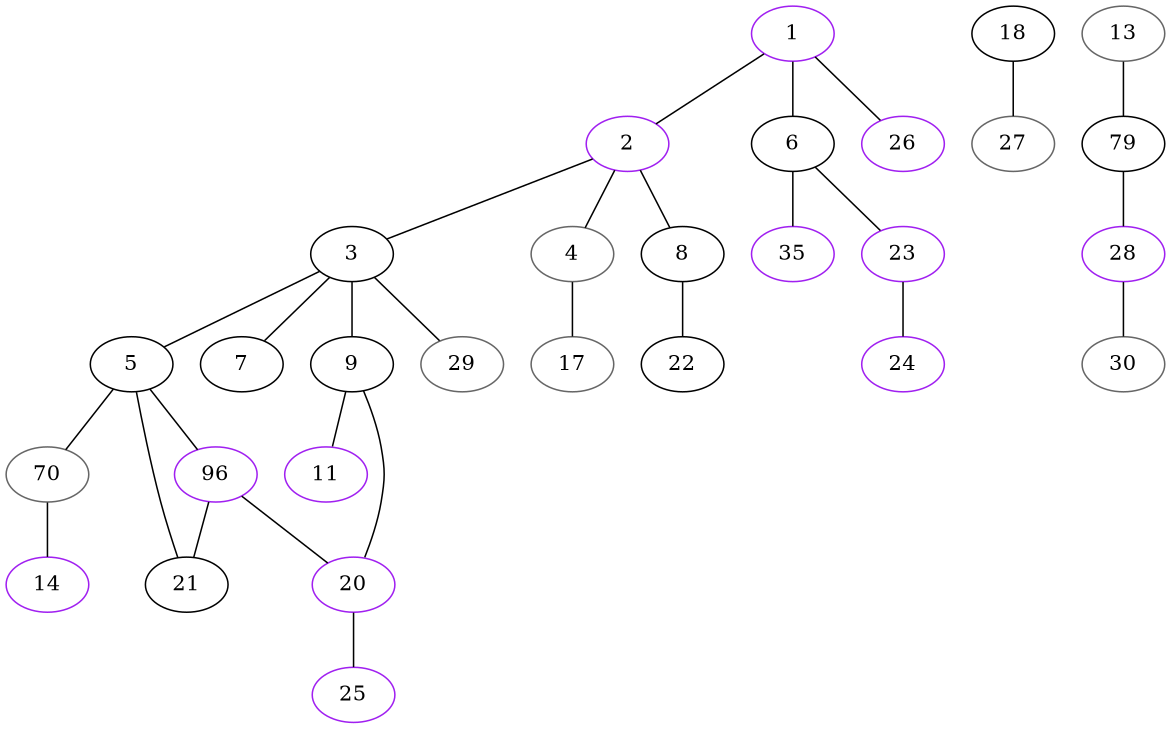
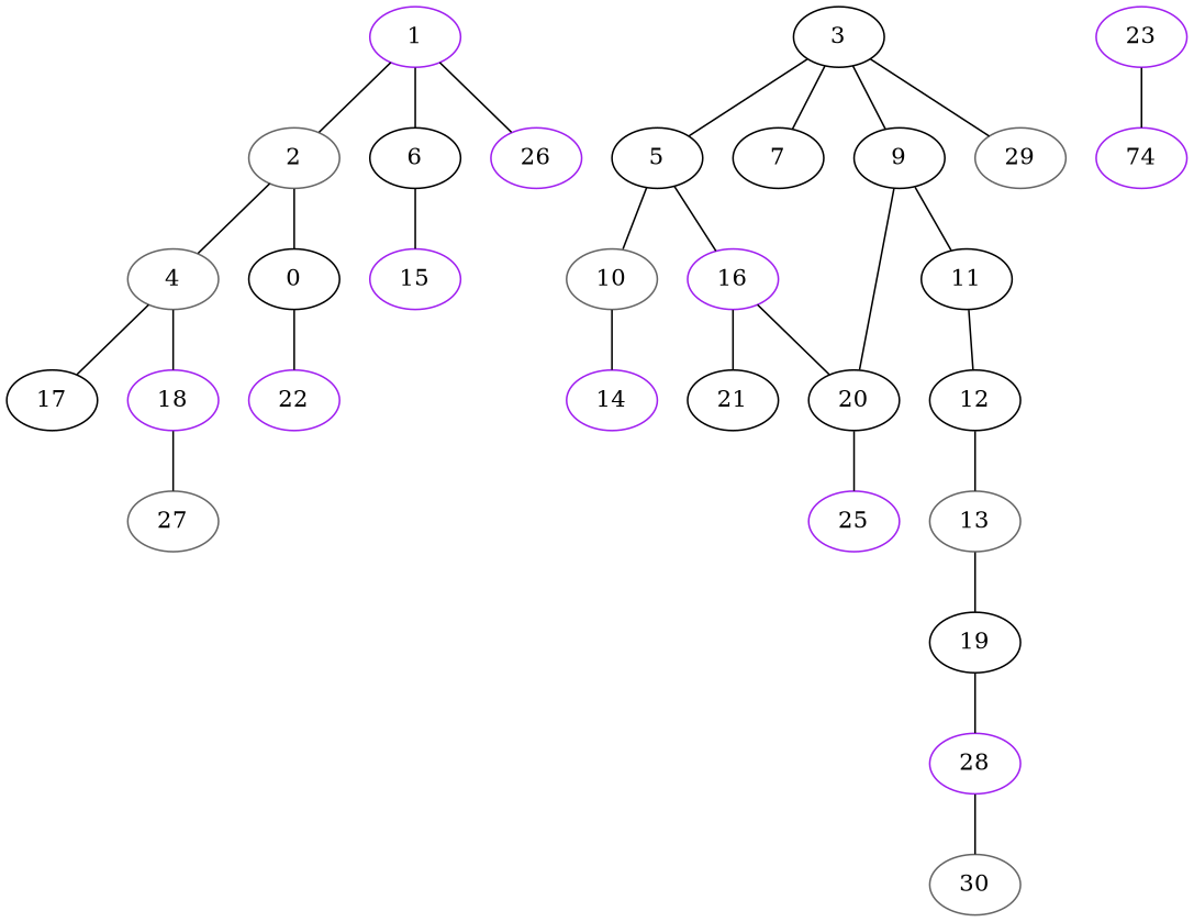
  graph {
    node [color=purple]
    1
-   2
+   2 [color=gray40]
    6 [color=black]
    26
    3 [color=black]
    4 [color=gray40]
-   8 [color=black]
-   15 [label=35]
+   8 [color=black label=0]
+   15
    23
    5 [color=black]
    7 [color=black]
    9 [color=black]
    29 [color=gray40]
-   17 [color=gray40]
-   18 [color=black]
-   22 [color=black]
-   24
-   10 [color=gray40 label=70]
-   16 [label=96]
+   17 [color=black]
+   18
+   22
+   24 [label=74]
+   10 [color=gray40]
+   16
    21 [color=black]
-   11
-   20
+   11 [color=black]
+   20 [color=black]
    27 [color=gray40]
    14
+   12 [color=black]
    25
    13 [color=gray40]
-   19 [color=black label=79]
+   19 [color=black]
    28
    30 [color=gray40]
    1 -- 2
    1 -- 6
    1 -- 26
-   2 -- 3
    2 -- 4
    2 -- 8
    6 -- 15
-   6 -- 23
    3 -- 5
    3 -- 7
    3 -- 9
    3 -- 29
    4 -- 17
+   4 -- 18
    8 -- 22
    23 -- 24
    5 -- 10
    5 -- 16
-   5 -- 21
    9 -- 11
    9 -- 20
    18 -- 27
    10 -- 14
    16 -- 21
    16 -- 20
+   11 -- 12
    20 -- 25
+   12 -- 13
    13 -- 19
    19 -- 28
    28 -- 30
  }
